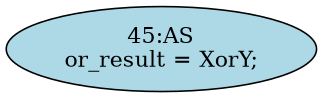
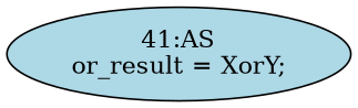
  strict digraph {
-   n1 [ast="<pyverilog.vparser.ast.Assign object at 0x7f80dd7998d0>" def_var="['or_result']" fillcolor=lightblue label="45:AS\nor_result = XorY;" statements="[]" style=filled typ=Assign use_var="['XorY']"]
+   n1 [ast="<pyverilog.vparser.ast.Assign object at 0x7f80dd7998d0>" def_var="['or_result']" fillcolor=lightblue label="41:AS\nor_result = XorY;" statements="[]" style=filled typ=Assign use_var="['XorY']"]
  }
